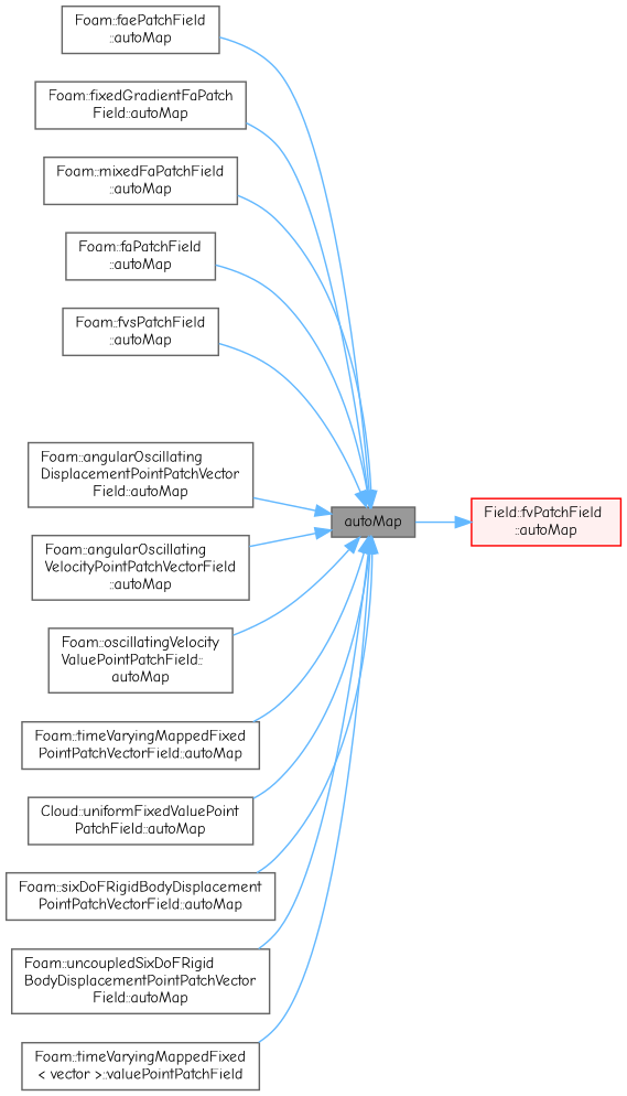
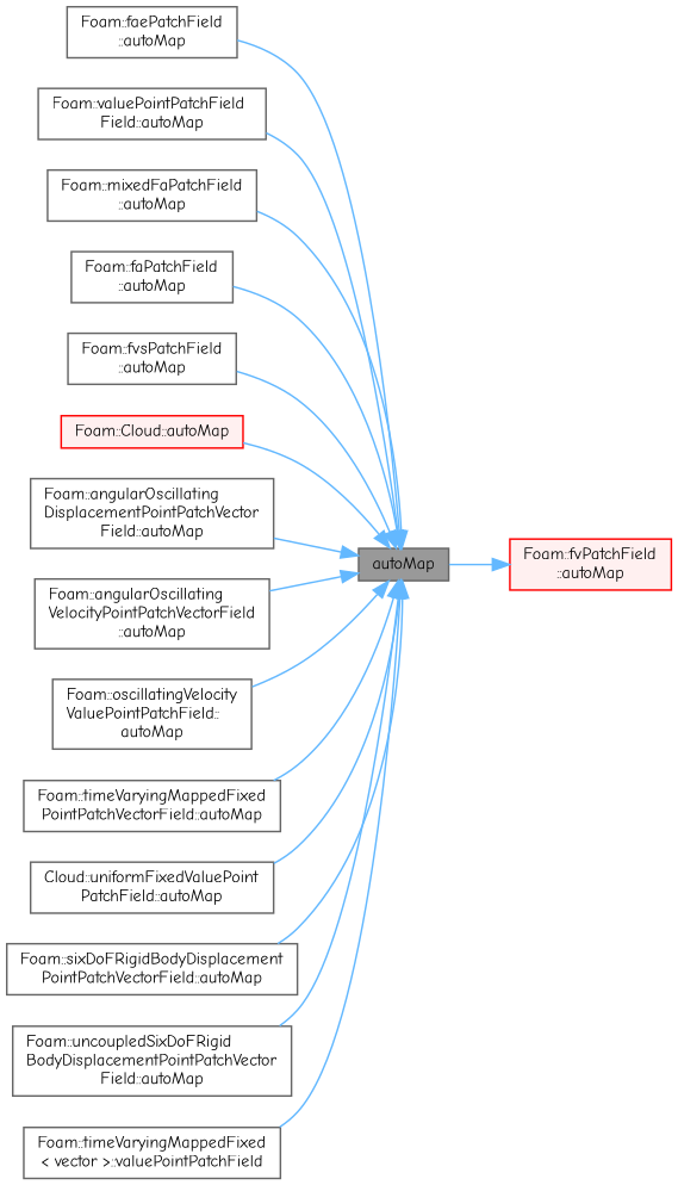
  digraph {
    fontname="Comic Neue"
    rankdir=RL
    node [color=grey40 fillcolor=white fontname="Comic Neue" fontsize=10 shape=box style=filled]
    edge [color=steelblue1 dir=back fontname="Comic Neue" fontsize=10 labelfontname=Helvetica labelfontsize=10 style=solid]
    n1 [color=gray40 fillcolor=grey60 fontcolor=black height=0.2 label=autoMap width=0.4]
    n2 [height=0.2 label="Foam::faePatchField\l::autoMap" width=0.4]
-   n3 [height=0.2 label="Foam::fixedGradientFaPatch\lField::autoMap" width=0.4]
+   n3 [height=0.2 label="Foam::valuePointPatchField\lField::autoMap" width=0.4]
    n4 [height=0.2 label="Foam::mixedFaPatchField\l::autoMap" width=0.4]
    n5 [height=0.2 label="Foam::faPatchField\l::autoMap" width=0.4]
    n6 [height=0.2 label="Foam::fvsPatchField\l::autoMap" width=0.4]
+   n7 [color=red fillcolor="#FFF0F0" height=0.2 label="Foam::Cloud::autoMap" width=0.4]
    n8 [height=0.2 label="Foam::angularOscillating\lDisplacementPointPatchVector\lField::autoMap" width=0.4]
    n9 [height=0.2 label="Foam::angularOscillating\lVelocityPointPatchVectorField\l::autoMap" width=0.4]
    n10 [height=0.2 label="Foam::oscillatingVelocity\lValuePointPatchField::\lautoMap" width=0.4]
    n11 [height=0.2 label="Foam::timeVaryingMappedFixed\lPointPatchVectorField::autoMap" width=0.4]
    n12 [height=0.2 label="Cloud::uniformFixedValuePoint\lPatchField::autoMap" width=0.4]
    n13 [height=0.2 label="Foam::sixDoFRigidBodyDisplacement\lPointPatchVectorField::autoMap" width=0.4]
    n14 [height=0.2 label="Foam::uncoupledSixDoFRigid\lBodyDisplacementPointPatchVector\lField::autoMap" width=0.4]
    n15 [height=0.2 label="Foam::timeVaryingMappedFixed\l\< vector \>::valuePointPatchField" width=0.4]
-   n16 [color=red fillcolor="#FFF0F0" height=0.2 label="Field::fvPatchField\l::autoMap" width=0.4]
+   n16 [color=red fillcolor="#FFF0F0" height=0.2 label="Foam::fvPatchField\l::autoMap" width=0.4]
    n1 -> n2
    n1 -> n3
    n1 -> n4
    n1 -> n5
    n1 -> n6
+   n1 -> n7
    n1 -> n8
    n1 -> n9
    n1 -> n10
    n1 -> n11
    n1 -> n12
    n1 -> n13
    n1 -> n14
    n1 -> n15
    n16 -> n1
  }
